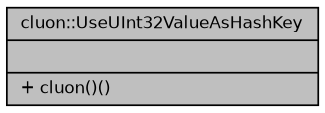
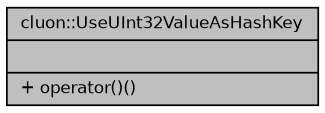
  digraph {
    fontname="DejaVu Sans"
-   n1 [color=black fillcolor=grey75 fontcolor=black fontname="DejaVu Sans" fontsize=10 height=0.2 label="{cluon::UseUInt32ValueAsHashKey\n||+ cluon()()\l}" shape=record style=filled width=0.4]
+   n1 [color=black fillcolor=grey75 fontcolor=black fontname="DejaVu Sans" fontsize=10 height=0.2 label="{cluon::UseUInt32ValueAsHashKey\n||+ operator()()\l}" shape=record style=filled width=0.4]
  }
